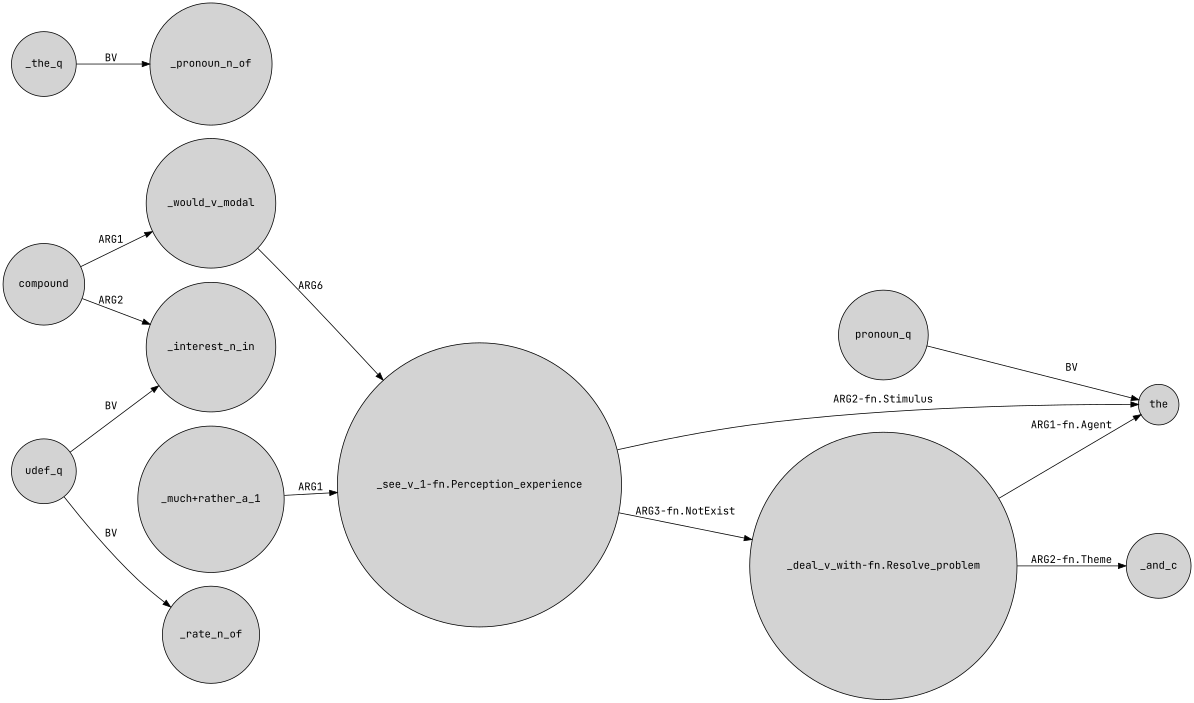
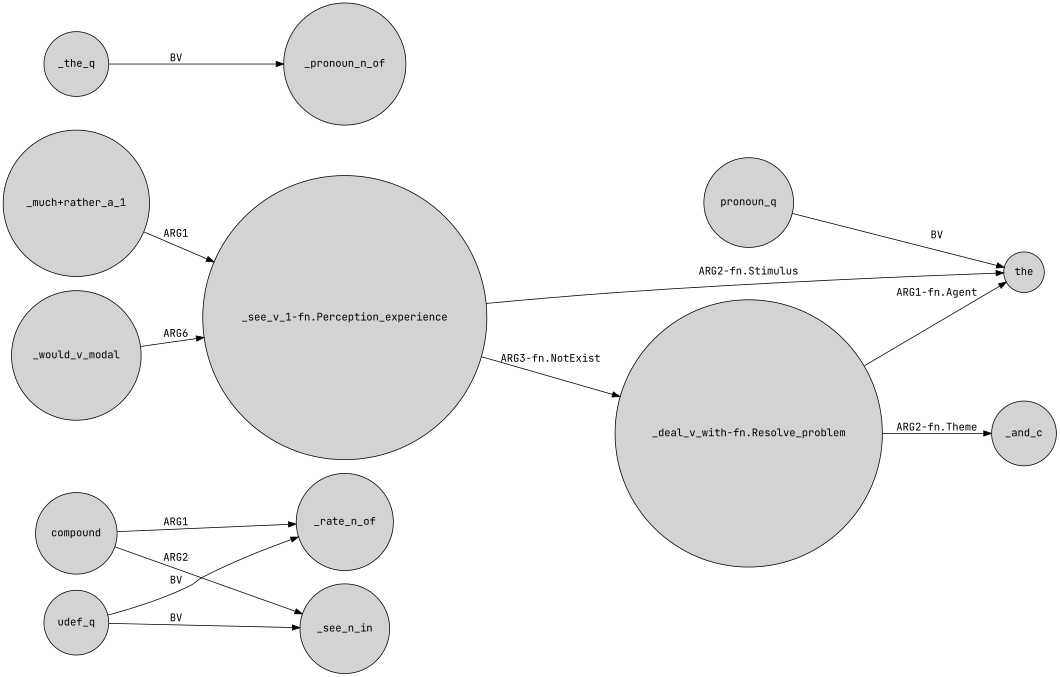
  digraph {
    fontname="JetBrains Mono"
    rankdir=LR
    node [fontname="JetBrains Mono" shape=circle style=filled]
    edge [fontname="JetBrains Mono"]
    compound
    _rate_n_of
-   _interest_n_in
+   _interest_n_in [label=_see_n_in]
    n4 [label=the]
    "_see_v_1-fn.Perception_experience"
    "_deal_v_with-fn.Resolve_problem"
    _and_c
    udef_q
    n9 [label=_pronoun_n_of]
    _the_q
    "_much+rather_a_1"
    _would_v_modal
    pronoun_q
-   compound -> _would_v_modal [label=ARG1]
+   compound -> _rate_n_of [label=ARG1]
    compound -> _interest_n_in [label=ARG2]
    "_see_v_1-fn.Perception_experience" -> n4 [label="ARG2-fn.Stimulus"]
    "_see_v_1-fn.Perception_experience" -> "_deal_v_with-fn.Resolve_problem" [label="ARG3-fn.NotExist"]
    "_deal_v_with-fn.Resolve_problem" -> n4 [label="ARG1-fn.Agent"]
    "_deal_v_with-fn.Resolve_problem" -> _and_c [label="ARG2-fn.Theme"]
    udef_q -> _rate_n_of [label=BV]
    udef_q -> _interest_n_in [label=BV]
    _the_q -> n9 [label=BV]
    "_much+rather_a_1" -> "_see_v_1-fn.Perception_experience" [label=ARG1]
    _would_v_modal -> "_see_v_1-fn.Perception_experience" [label=ARG6]
    pronoun_q -> n4 [label=BV]
  }
